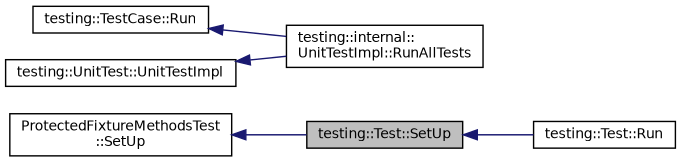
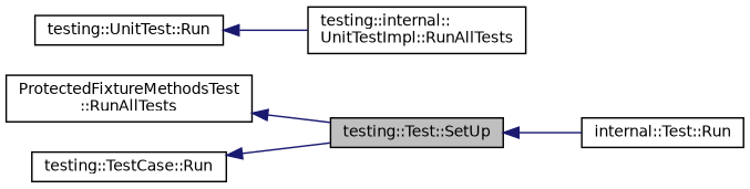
  digraph {
    rankdir=LR
    node [color=black fillcolor=white fontname=Helvetica fontsize=10 shape=record style=filled]
    edge [color=midnightblue dir=back fontname=Helvetica fontsize=10 labelfontname=Helvetica labelfontsize=10 style=solid]
    n1 [fillcolor=grey75 fontcolor=black height=0.2 label="testing::Test::SetUp" width=0.4]
-   n2 [height=0.2 label="testing::Test::Run" width=0.4]
-   n3 [height=0.2 label="ProtectedFixtureMethodsTest\l::SetUp" width=0.4]
+   n2 [height=0.2 label="internal::Test::Run" width=0.4]
+   n3 [height=0.2 label="ProtectedFixtureMethodsTest\l::RunAllTests" width=0.4]
    n4 [height=0.2 label="testing::TestCase::Run" width=0.4]
    n5 [height=0.2 label="testing::internal::\lUnitTestImpl::RunAllTests" width=0.4]
-   n6 [height=0.2 label="testing::UnitTest::UnitTestImpl" width=0.4]
+   n6 [height=0.2 label="testing::UnitTest::Run" width=0.4]
    n1 -> n2
    n3 -> n1
-   n4 -> n5
+   n4 -> n1
    n6 -> n5
  }
